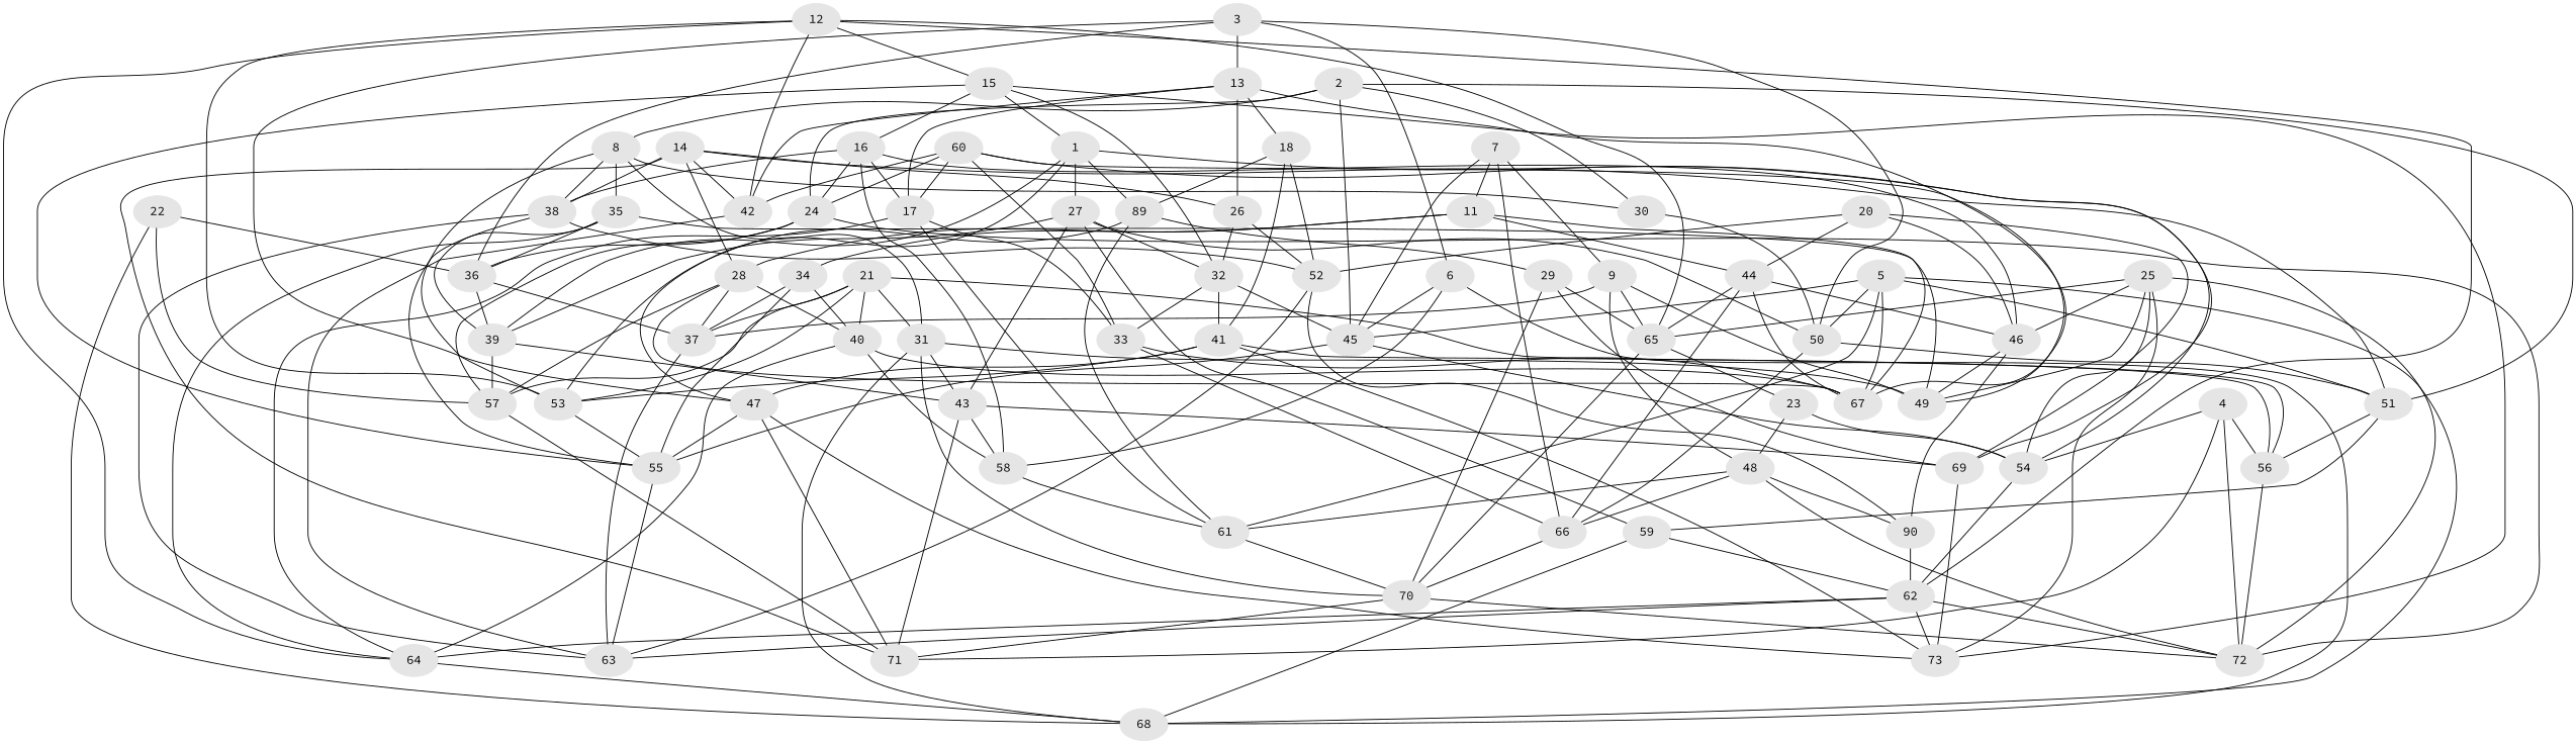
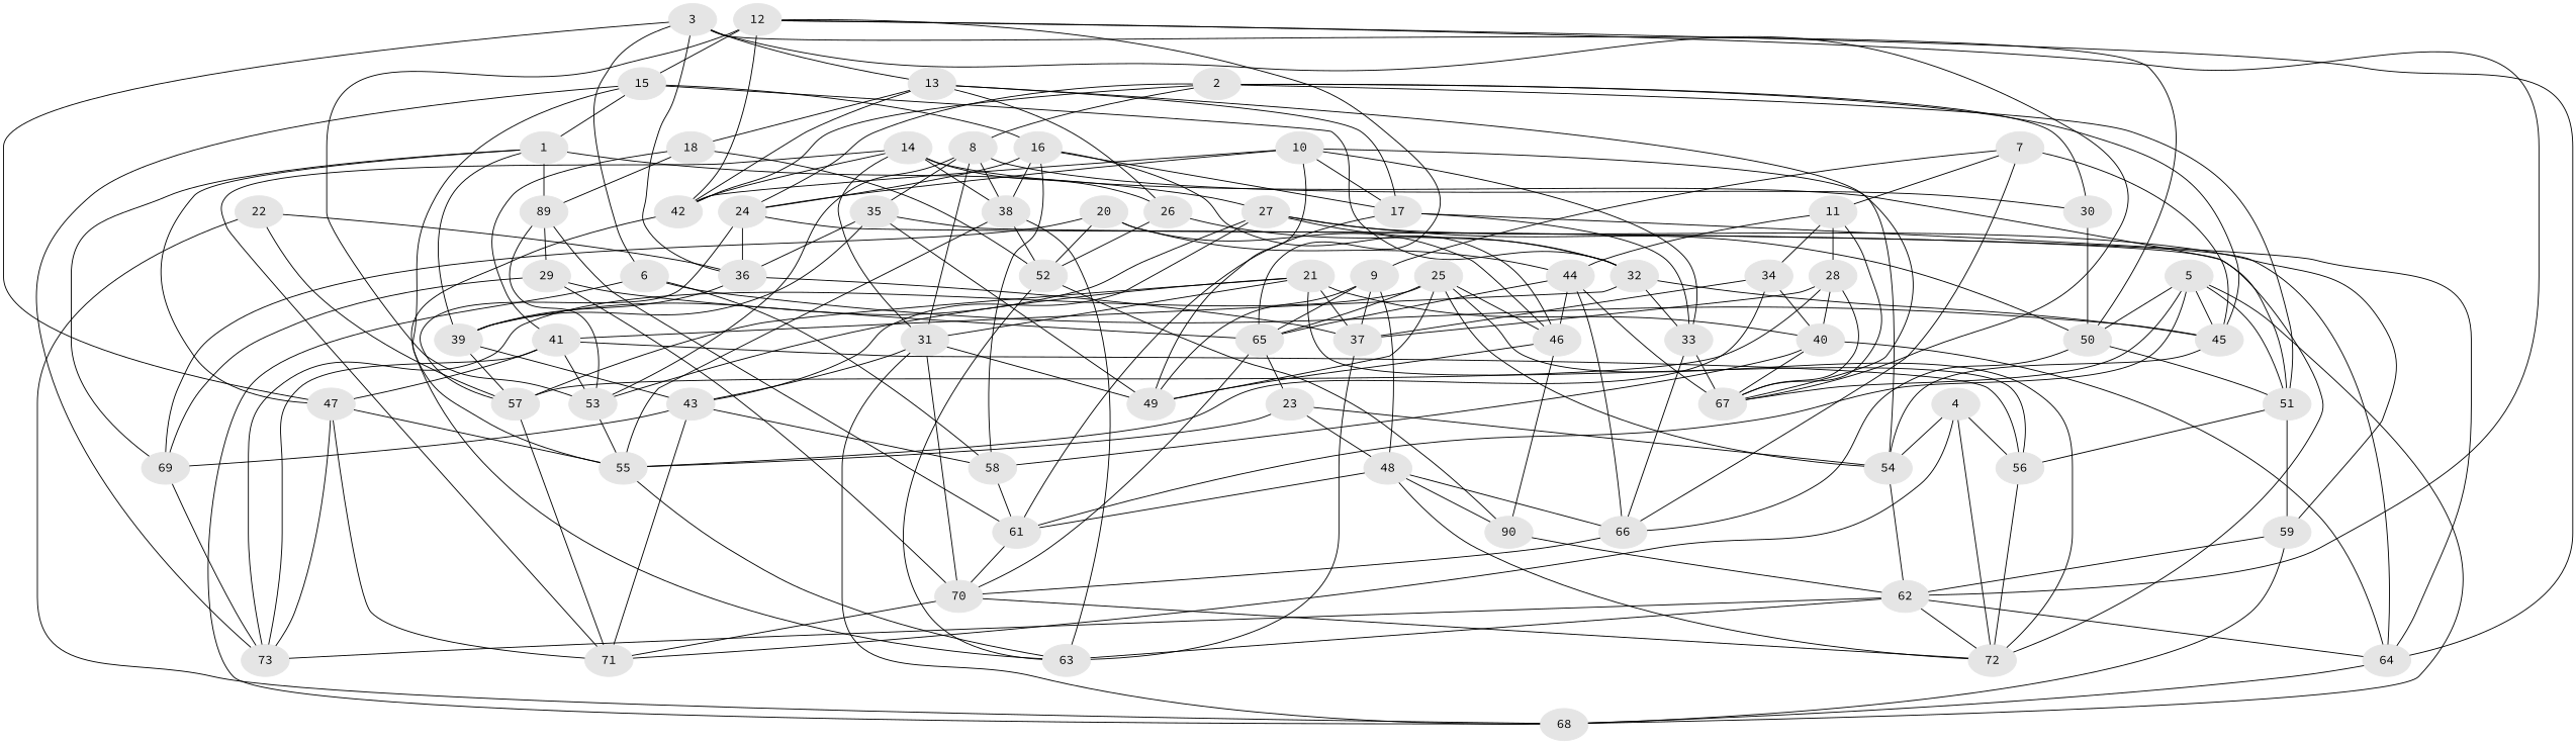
  graph {
    fontname="Source Code Pro"
    node [color=gray90 fontname="Source Code Pro" style=filled]
    edge [fontname="Source Code Pro" weight=1.0]
    n1 [label=89]
    1
    27
    39
    47
    69
    61
    53
    29
    50
    32
    59
    43
    57
    71
    55
    73
    2
    8
    24
    30
    42
    45
    51
    31
    35
    38
    36
    72
    63
    54
    56
    3
    6
    13
    67
    68
    58
    17
    18
    26
    37
    66
    4
    62
    5
    70
    7
    9
    11
    48
    49
    65
    28
    34
    44
    64
    52
    23
    n60 [label=90]
-   10 [label=60]
+   10
    33
    40
    46
    12
    15
    16
    41
    14
    20
    21
    22
    25
    n1 -- 61
    n1 -- 53
    n1 -- 29
    1 -- n1 [weight=2.0]
    1 -- 27
    1 -- 39
    1 -- 47
    1 -- 69
    27 -- 39
    27 -- 50
    27 -- 32
    27 -- 59
    27 -- 43
    39 -- 43
    39 -- 57
    47 -- 71
    47 -- 55
    47 -- 73
    69 -- 73
    61 -- 70
    53 -- 55
    29 -- 69 [weight=2.0]
    29 -- 70 [weight=2.0]
    29 -- 65
    50 -- 51
    50 -- 66
    32 -- 45
    32 -- 33
    32 -- 41
    59 -- 68
    59 -- 62
    43 -- 69
    43 -- 71
    43 -- 58
    57 -- 71
    55 -- 63
    2 -- 8
    2 -- 24
    2 -- 30
+   2 -- 42
    2 -- 45
    2 -- 51
    8 -- 53
    8 -- 30
    8 -- 31
    8 -- 35
    8 -- 38
    24 -- 57
    24 -- 36
    24 -- 72
    30 -- 50
    42 -- 63
    45 -- 54
    51 -- 59
    51 -- 56
    31 -- 43
    31 -- 68
    31 -- 70
    31 -- 49
    35 -- 39
    35 -- 36
    35 -- 49
    35 -- 64
    38 -- 55
    38 -- 63
    38 -- 52
    36 -- 39
    36 -- 37
    54 -- 62
    56 -- 72 [weight=2.0]
    3 -- 47
    3 -- 50
    3 -- 36
    3 -- 6
    3 -- 13
+   3 -- 67
    6 -- 45
    6 -- 68
    6 -- 58
    13 -- 42
    13 -- 67
    13 -- 17
    13 -- 18
    13 -- 26
    58 -- 61
    17 -- 61
    17 -- 64
    17 -- 33
    18 -- n1
    18 -- 52
    18 -- 41
    26 -- 32
    26 -- 52
    37 -- 63
    66 -- 70
    4 -- 71
    4 -- 72
    4 -- 54
    4 -- 56
    62 -- 73
    62 -- 72
    62 -- 63
    62 -- 64
    5 -- 61
    5 -- 50
    5 -- 45
    5 -- 51
    5 -- 67
    5 -- 68
    70 -- 71
    70 -- 72
    7 -- 45
    7 -- 66
    7 -- 9
    7 -- 11
    9 -- 37
    9 -- 48
    9 -- 49
    9 -- 65
    11 -- 67
    11 -- 28
    11 -- 34
    11 -- 44
    48 -- 61
    48 -- 72
    48 -- 66
    48 -- n60
    65 -- 70
    65 -- 23
    28 -- 57
    28 -- 67
    28 -- 37
    28 -- 40
    34 -- 55
    34 -- 37
    34 -- 40
    44 -- 67
    44 -- 66
    44 -- 65
    44 -- 46
    64 -- 68
    52 -- 63
    52 -- n60
-   45 -- 55
+   23 -- 55
    23 -- 54
    23 -- 48
    n60 -- 62
    10 -- 24
    10 -- 42
    10 -- 54
    10 -- 17
    10 -- 49
    10 -- 33
    33 -- 67
    33 -- 66
    40 -- 67
    40 -- 58
    40 -- 64
    46 -- 49
    46 -- n60
    12 -- 53
    12 -- 42
    12 -- 62
    12 -- 65
    12 -- 64
    12 -- 15
    15 -- 1
    15 -- 32
    15 -- 55
    15 -- 73
    15 -- 16
    16 -- 24
    16 -- 38
    16 -- 58
    16 -- 17
    16 -- 46
    41 -- 47
    41 -- 53
    41 -- 73
    41 -- 56
    14 -- 71
    14 -- 42
    14 -- 51
    14 -- 38
    14 -- 26
-   14 -- 28
+   14 -- 31
    20 -- 69
    20 -- 44
    20 -- 52
    20 -- 46
    21 -- 53
    21 -- 57
    21 -- 31
    21 -- 56
    21 -- 37
    21 -- 40
    22 -- 57
    22 -- 36
    22 -- 68
    25 -- 73
    25 -- 72
    25 -- 54
    25 -- 49
    25 -- 65
    25 -- 46
  }
